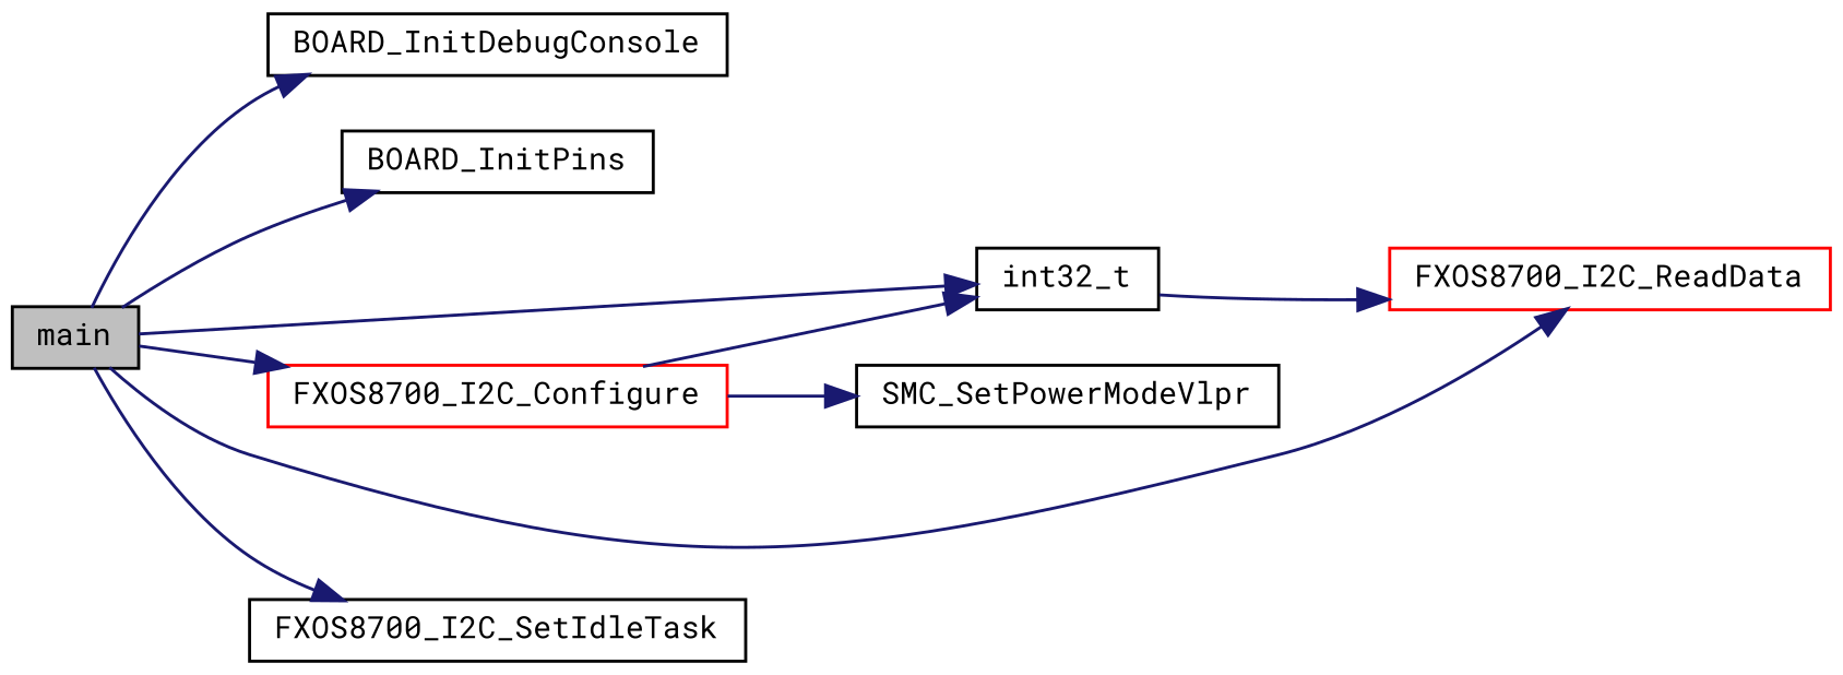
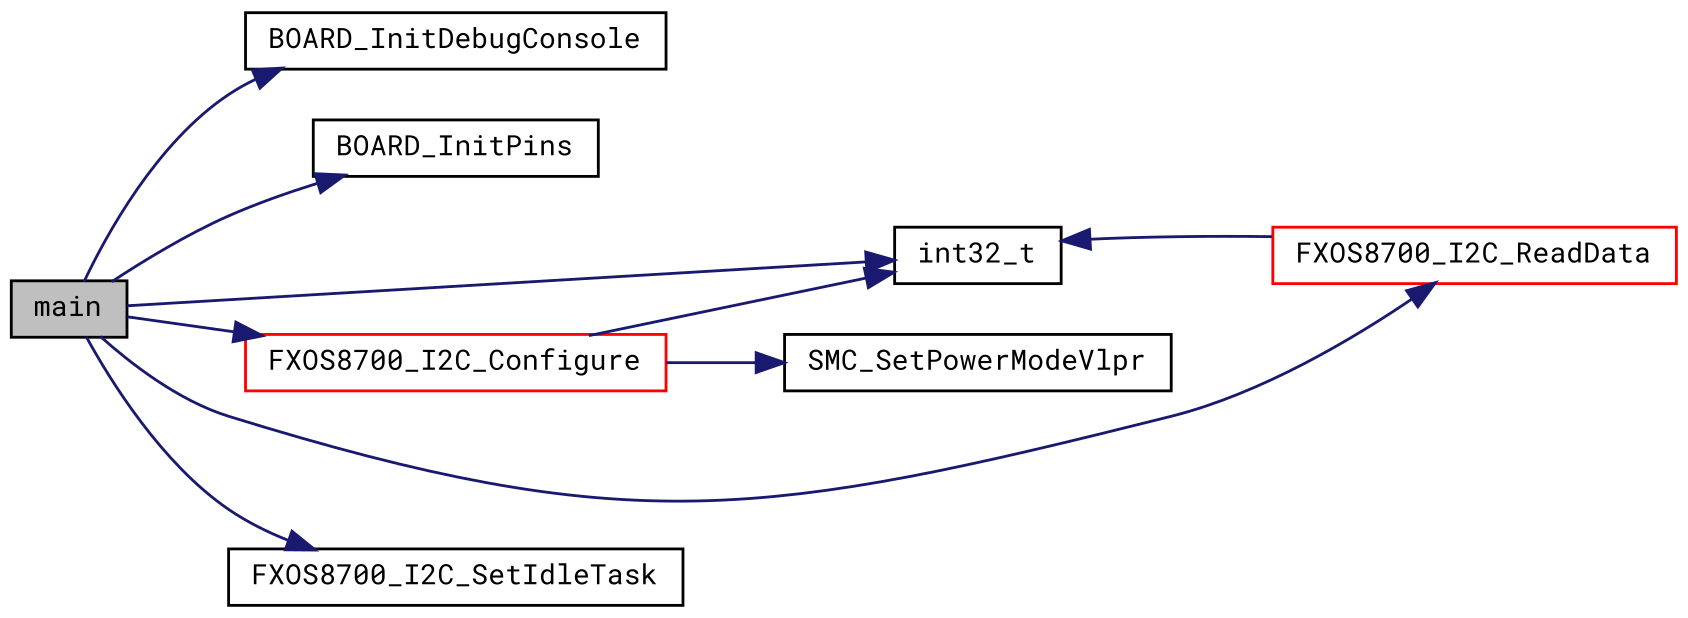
  digraph {
    fontname="Roboto Mono"
    rankdir=LR
    node [color=black fillcolor=white fontname="Roboto Mono" fontsize=10 shape=record style=filled]
    edge [color=midnightblue fontname="Roboto Mono" fontsize=10 labelfontname=Helvetica labelfontsize=10 style=solid]
    n1 [fillcolor=grey75 fontcolor=black height=0.2 label=main width=0.4]
    n2 [height=0.2 label=BOARD_InitDebugConsole width=0.4]
    n3 [height=0.2 label=BOARD_InitPins width=0.4]
    n4 [color=red height=0.2 label=FXOS8700_I2C_Configure width=0.4]
    n5 [height=0.2 label=int32_t width=0.4]
    n6 [color=red height=0.2 label=FXOS8700_I2C_ReadData width=0.4]
    n7 [height=0.2 label=FXOS8700_I2C_SetIdleTask width=0.4]
    n8 [height=0.2 label=SMC_SetPowerModeVlpr width=0.4]
    n1 -> n2
    n1 -> n3
    n1 -> n4
    n1 -> n5
    n1 -> n6
    n1 -> n7
    n4 -> n5
    n4 -> n8
-   n5 -> n6
+   n6 -> n5
  }
